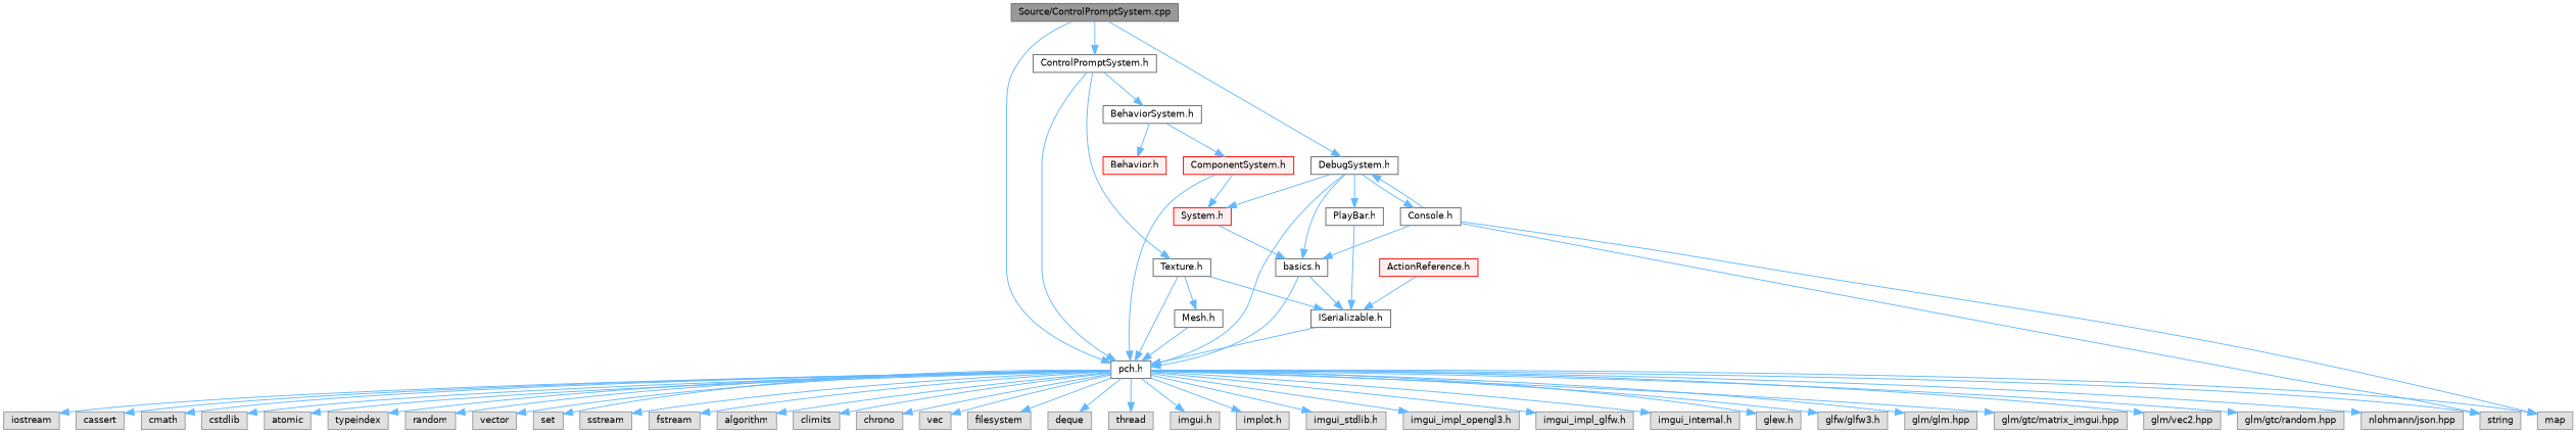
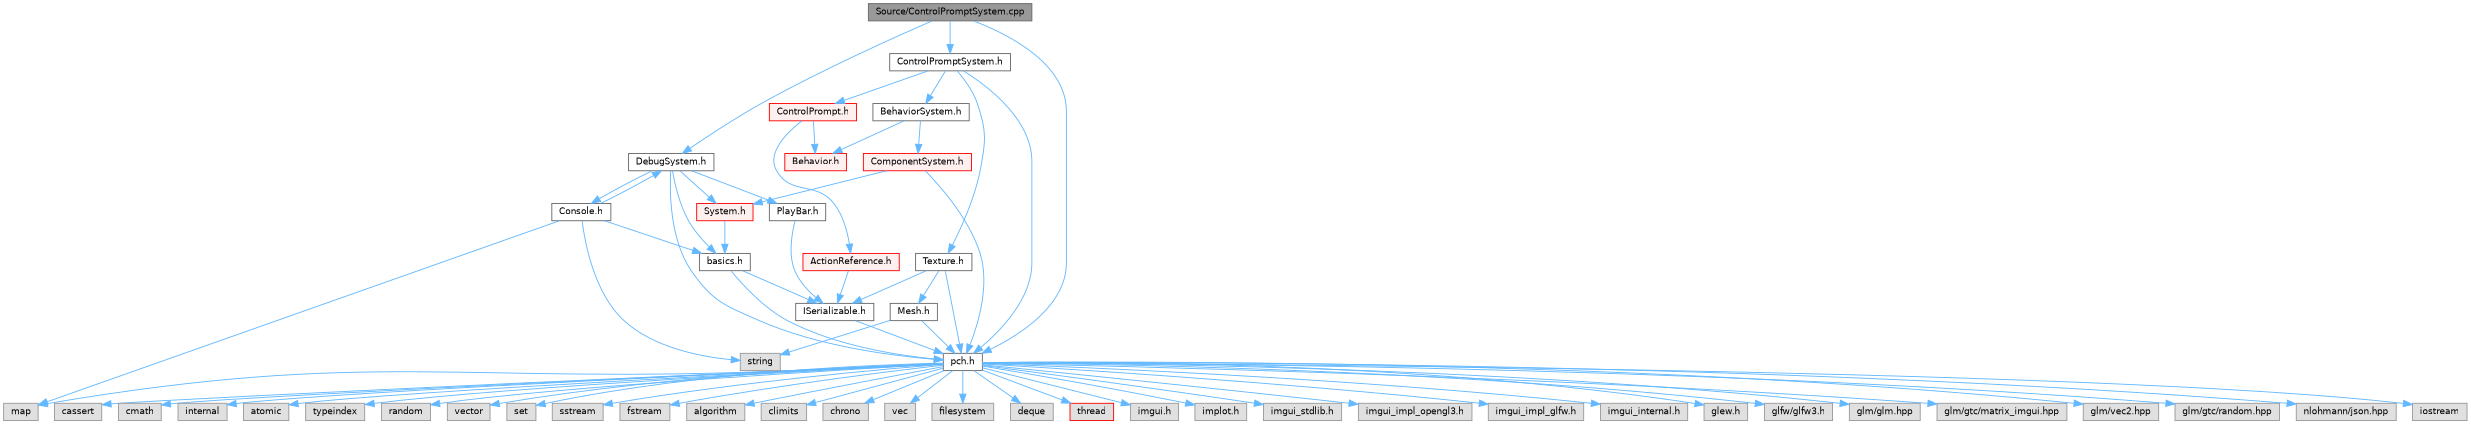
  digraph {
    node [color=grey60 fillcolor="#E0E0E0" fontname=Helvetica fontsize=10 shape=box style=filled]
    edge [color=steelblue1 fontname=Helvetica fontsize=10 labelfontname=Helvetica labelfontsize=10 style=solid]
    n1 [color=gray40 fillcolor=grey60 fontcolor=black height=0.2 label="Source/ControlPromptSystem.cpp" width=0.4]
    n2 [color=grey40 fillcolor=white height=0.2 label="pch.h" width=0.4]
    n3 [color=grey40 fillcolor=white height=0.2 label="ControlPromptSystem.h" width=0.4]
    n4 [color=grey40 fillcolor=white height=0.2 label="DebugSystem.h" width=0.4]
    n5 [height=0.2 label=iostream width=0.4]
    n6 [height=0.2 label=cassert width=0.4]
    n7 [height=0.2 label=cmath width=0.4]
-   n8 [height=0.2 label=cstdlib width=0.4]
+   n8 [height=0.2 label=internal width=0.4]
    n9 [height=0.2 label=atomic width=0.4]
    n10 [height=0.2 label=typeindex width=0.4]
    n11 [height=0.2 label=random width=0.4]
    n12 [height=0.2 label=vector width=0.4]
    n13 [height=0.2 label=string width=0.4]
    n14 [height=0.2 label=map width=0.4]
    n15 [height=0.2 label=set width=0.4]
    n16 [height=0.2 label=sstream width=0.4]
    n17 [height=0.2 label=fstream width=0.4]
    n18 [height=0.2 label=algorithm width=0.4]
    n19 [height=0.2 label=climits width=0.4]
    n20 [height=0.2 label=chrono width=0.4]
    n21 [height=0.2 label=vec width=0.4]
    n22 [height=0.2 label=filesystem width=0.4]
    n23 [height=0.2 label=deque width=0.4]
-   n24 [height=0.2 label=thread width=0.4]
+   n24 [color=red height=0.2 label=thread width=0.4]
    n25 [height=0.2 label="imgui.h" width=0.4]
    n26 [height=0.2 label="implot.h" width=0.4]
    n27 [height=0.2 label="imgui_stdlib.h" width=0.4]
    n28 [height=0.2 label="imgui_impl_opengl3.h" width=0.4]
    n29 [height=0.2 label="imgui_impl_glfw.h" width=0.4]
    n30 [height=0.2 label="imgui_internal.h" width=0.4]
    n31 [height=0.2 label="glew.h" width=0.4]
    n32 [height=0.2 label="glfw/glfw3.h" width=0.4]
    n33 [height=0.2 label="glm/glm.hpp" width=0.4]
    n34 [height=0.2 label="glm/gtc/matrix_imgui.hpp" width=0.4]
    n35 [height=0.2 label="glm/vec2.hpp" width=0.4]
    n36 [height=0.2 label="glm/gtc/random.hpp" width=0.4]
    n37 [height=0.2 label="nlohmann/json.hpp" width=0.4]
    n38 [color=grey40 fillcolor=white height=0.2 label="BehaviorSystem.h" width=0.4]
    n39 [color=grey40 fillcolor=white height=0.2 label="Texture.h" width=0.4]
+   n40 [color=red fillcolor="#FFF0F0" height=0.2 label="ControlPrompt.h" width=0.4]
    n41 [color=red fillcolor="#FFF0F0" height=0.2 label="System.h" width=0.4]
    n42 [color=grey40 fillcolor=white height=0.2 label="basics.h" width=0.4]
    n43 [color=grey40 fillcolor=white height=0.2 label="Console.h" width=0.4]
    n44 [color=grey40 fillcolor=white height=0.2 label="PlayBar.h" width=0.4]
    n45 [color=red fillcolor="#FFF0F0" height=0.2 label="ComponentSystem.h" width=0.4]
    n46 [color=red fillcolor="#FFF0F0" height=0.2 label="Behavior.h" width=0.4]
    n47 [color=grey40 fillcolor=white height=0.2 label="ISerializable.h" width=0.4]
    n48 [color=grey40 fillcolor=white height=0.2 label="Mesh.h" width=0.4]
    n49 [color=red fillcolor="#FFF0F0" height=0.2 label="ActionReference.h" width=0.4]
    n1 -> n2
    n1 -> n3
    n1 -> n4
    n2 -> n5
    n2 -> n6
    n2 -> n7
    n2 -> n8
    n2 -> n9
    n2 -> n10
    n2 -> n11
    n2 -> n12
-   n2 -> n13
+   n48 -> n13
    n2 -> n14
    n2 -> n15
    n2 -> n16
    n2 -> n17
    n2 -> n18
    n2 -> n19
    n2 -> n20
    n2 -> n21
    n2 -> n22
    n2 -> n23
    n2 -> n24
    n2 -> n25
    n2 -> n26
    n2 -> n27
    n2 -> n28
    n2 -> n29
    n2 -> n30
    n2 -> n31
    n2 -> n32
    n2 -> n33
    n2 -> n34
    n2 -> n35
    n2 -> n36
    n2 -> n37
    n3 -> n2
    n3 -> n38
    n3 -> n39
+   n3 -> n40
    n4 -> n2
    n4 -> n41
    n4 -> n42
    n4 -> n43
    n4 -> n44
    n38 -> n45
    n38 -> n46
    n39 -> n2
    n39 -> n47
    n39 -> n48
+   n40 -> n46
+   n40 -> n49
    n41 -> n42
    n42 -> n2
    n42 -> n47
    n43 -> n4
    n43 -> n13
    n43 -> n14
    n43 -> n42
    n44 -> n47
    n45 -> n2
    n45 -> n41
    n47 -> n2
    n48 -> n2
    n49 -> n47
  }
